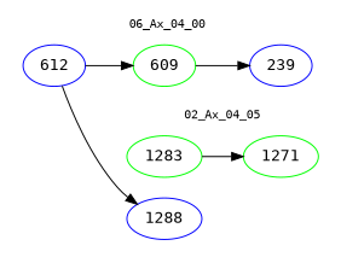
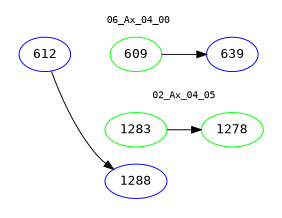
  digraph {
    fontname="DejaVu Sans Mono"
    rankdir=LR
    node [color=green fontname="DejaVu Sans Mono"]
    edge [color=black fontname="DejaVu Sans Mono"]
    n1 [label=1283]
-   n2 [label=1271]
+   n2 [label=1278]
    n3 [color=blue label=1288]
    n4 [color=blue label=612]
    n5 [label=609]
-   n6 [color=blue label=239]
+   n6 [color=blue label=639]
    subgraph cluster_1 {
      color=white
      fontsize=10
      label="02_Ax_04_05"
      n1
      n2
      n3
    }
    subgraph cluster_2 {
      color=white
      fontsize=10
      label="06_Ax_04_00"
      n4
      n5
      n6
    }
    n1 -> n2
    n4 -> n3
-   n4 -> n5
    n5 -> n6
  }
